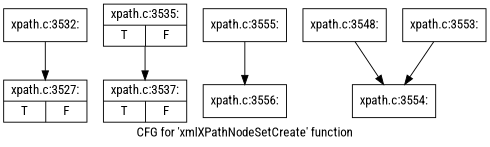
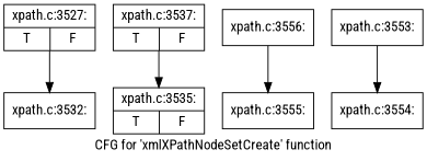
  digraph {
    fontname="Roboto Condensed"
    label="CFG for 'xmlXPathNodeSetCreate' function"
    node [fontname="Roboto Condensed" shape=record]
    edge [fontname="Roboto Condensed"]
    n1 [label="{xpath.c:3527:|{<s0>T|<s1>F}}"]
    n2 [label="{xpath.c:3532:}"]
    n3 [label="{xpath.c:3535:|{<s0>T|<s1>F}}"]
    n4 [label="{xpath.c:3537:|{<s0>T|<s1>F}}"]
    n5 [label="{xpath.c:3556:}"]
    n6 [label="{xpath.c:3555:}"]
-   n7 [label="{xpath.c:3548:}"]
    n8 [label="{xpath.c:3554:}"]
    n9 [label="{xpath.c:3553:}"]
-   n2 -> n1
-   n3 -> n4
-   n6 -> n5
-   n7 -> n8
+   n1 -> n2
+   n4 -> n3
+   n5 -> n6
    n9 -> n8
  }
